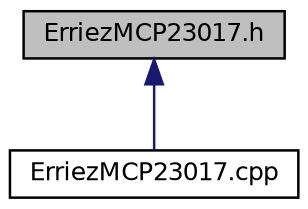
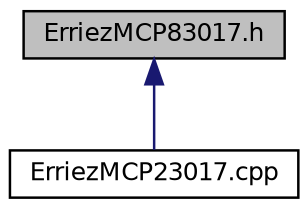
  digraph {
    node [color=black fontname=Helvetica fontsize=10 shape=record style=filled]
-   n1 [fillcolor=grey75 fontcolor=black height=0.2 label="ErriezMCP23017.h" width=0.4]
+   n1 [fillcolor=grey75 fontcolor=black height=0.2 label="ErriezMCP83017.h" width=0.4]
    n2 [fillcolor=white height=0.2 label="ErriezMCP23017.cpp" width=0.4]
    n1 -> n2 [color=midnightblue dir=back fontname=Helvetica fontsize=10 labelfontname=Helvetica labelfontsize=10 style=solid]
  }
